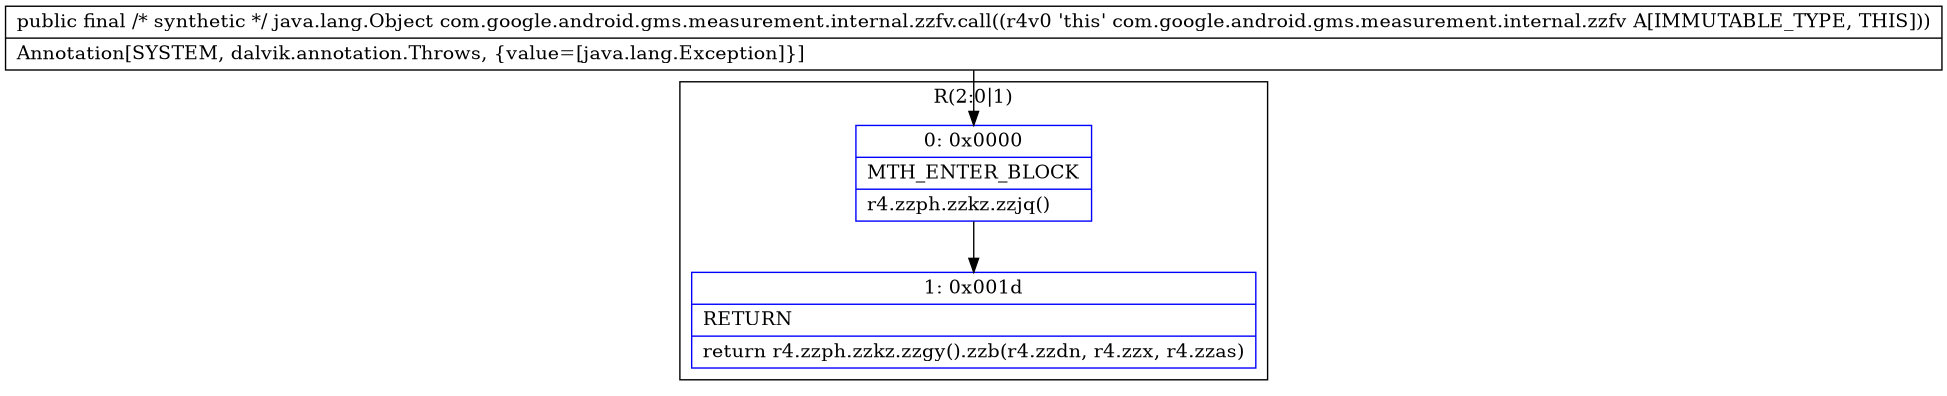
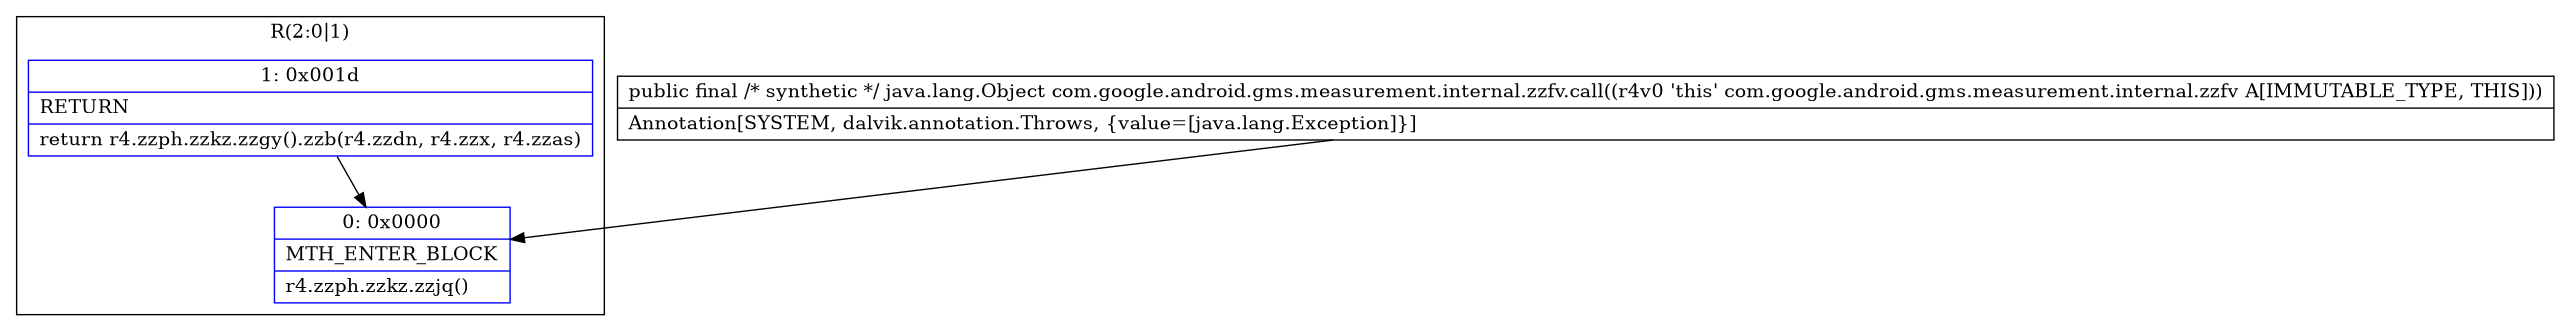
  digraph {
    node [color=blue shape=record]
    n1 [label="{0\:\ 0x0000|MTH_ENTER_BLOCK\l|r4.zzph.zzkz.zzjq()\l}"]
    n2 [label="{1\:\ 0x001d|RETURN\l|return r4.zzph.zzkz.zzgy().zzb(r4.zzdn, r4.zzx, r4.zzas)\l}"]
    n3 [label="{public final \/* synthetic *\/ java.lang.Object com.google.android.gms.measurement.internal.zzfv.call((r4v0 'this' com.google.android.gms.measurement.internal.zzfv A[IMMUTABLE_TYPE, THIS]))  | Annotation[SYSTEM, dalvik.annotation.Throws, \{value=[java.lang.Exception]\}]\l}" color=""]
    subgraph cluster_1 {
      label="R(2:0|1)"
      n1
      n2
    }
-   n1 -> n2
+   n2 -> n1
    n3 -> n1
  }
